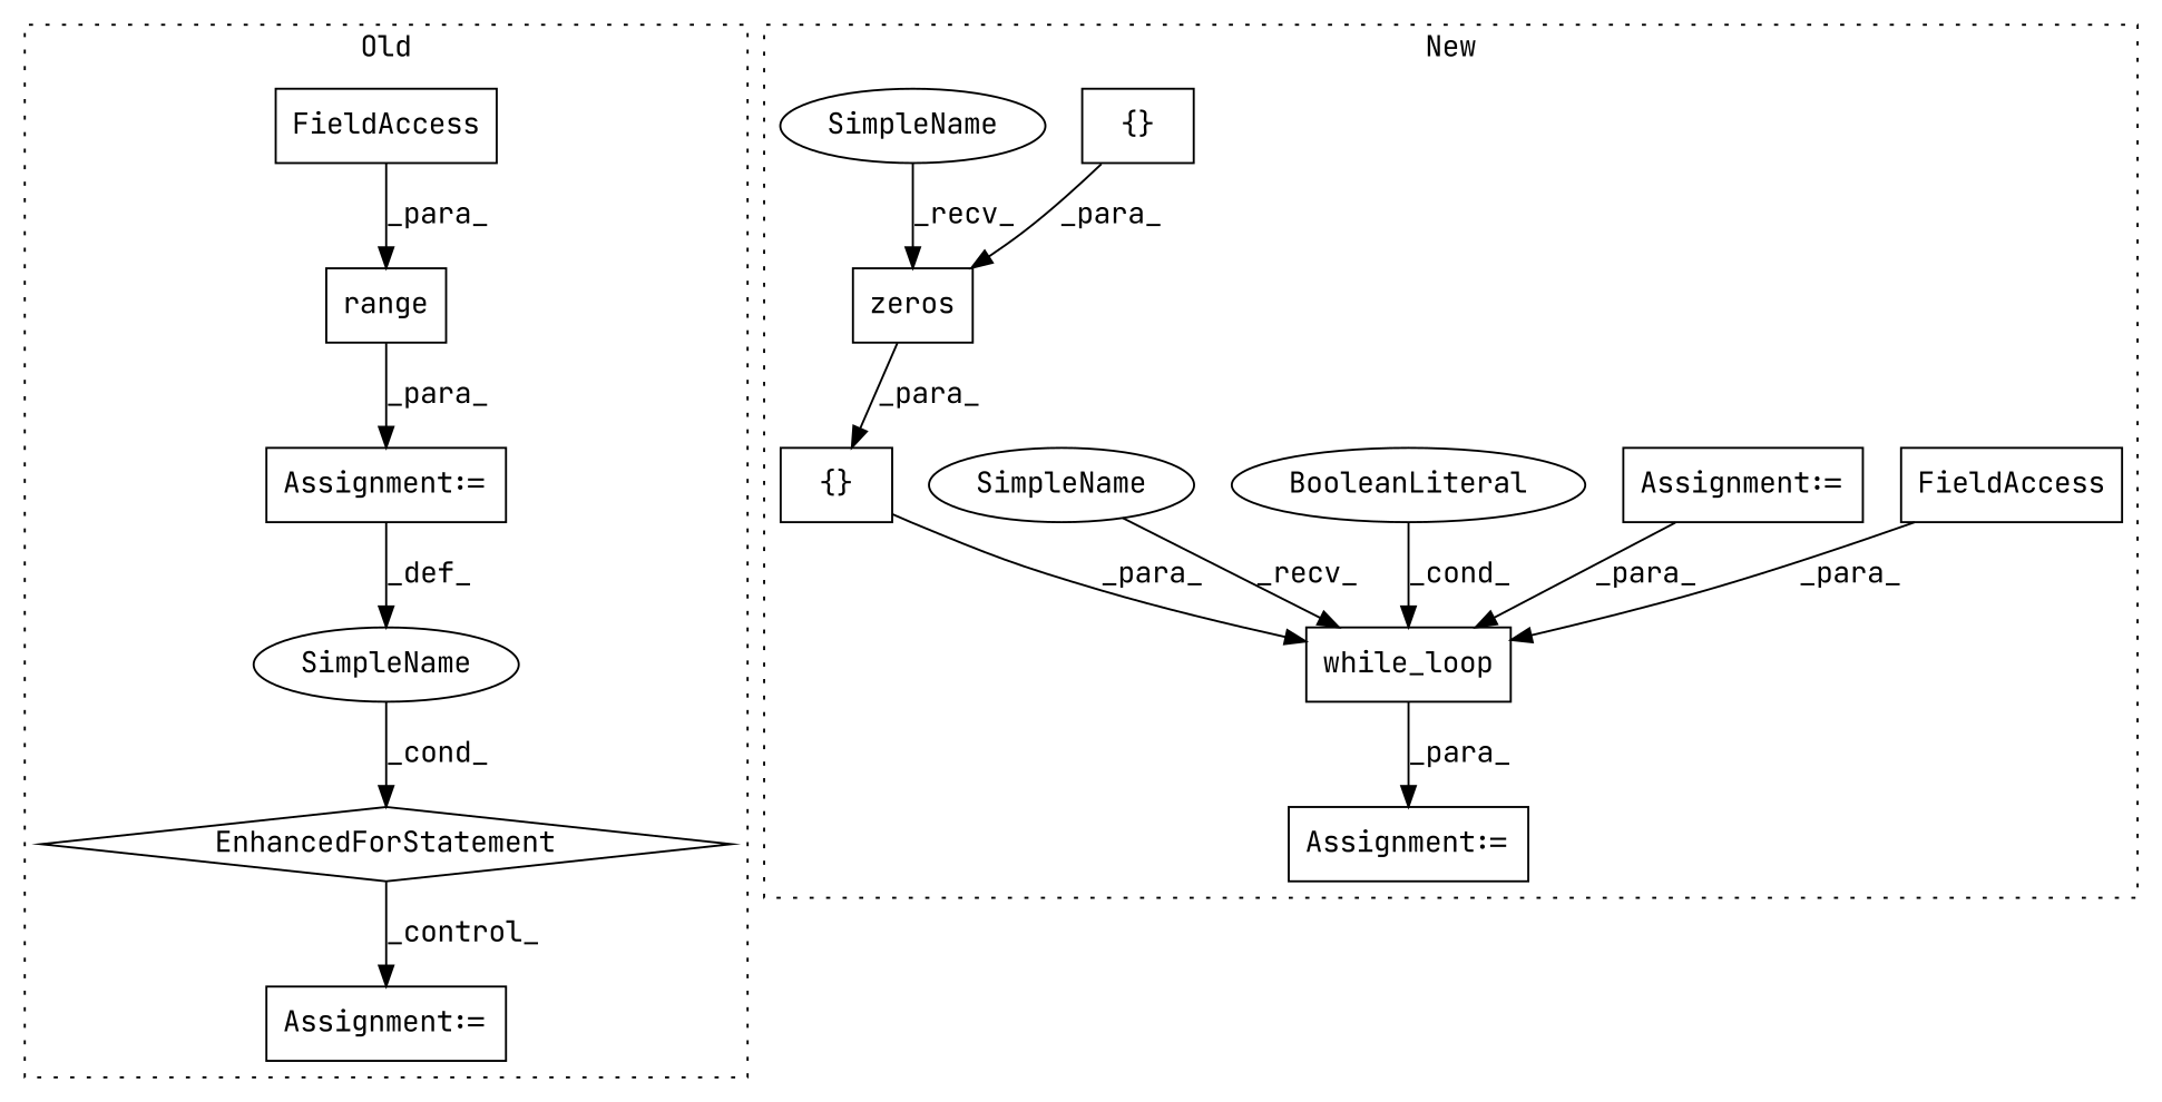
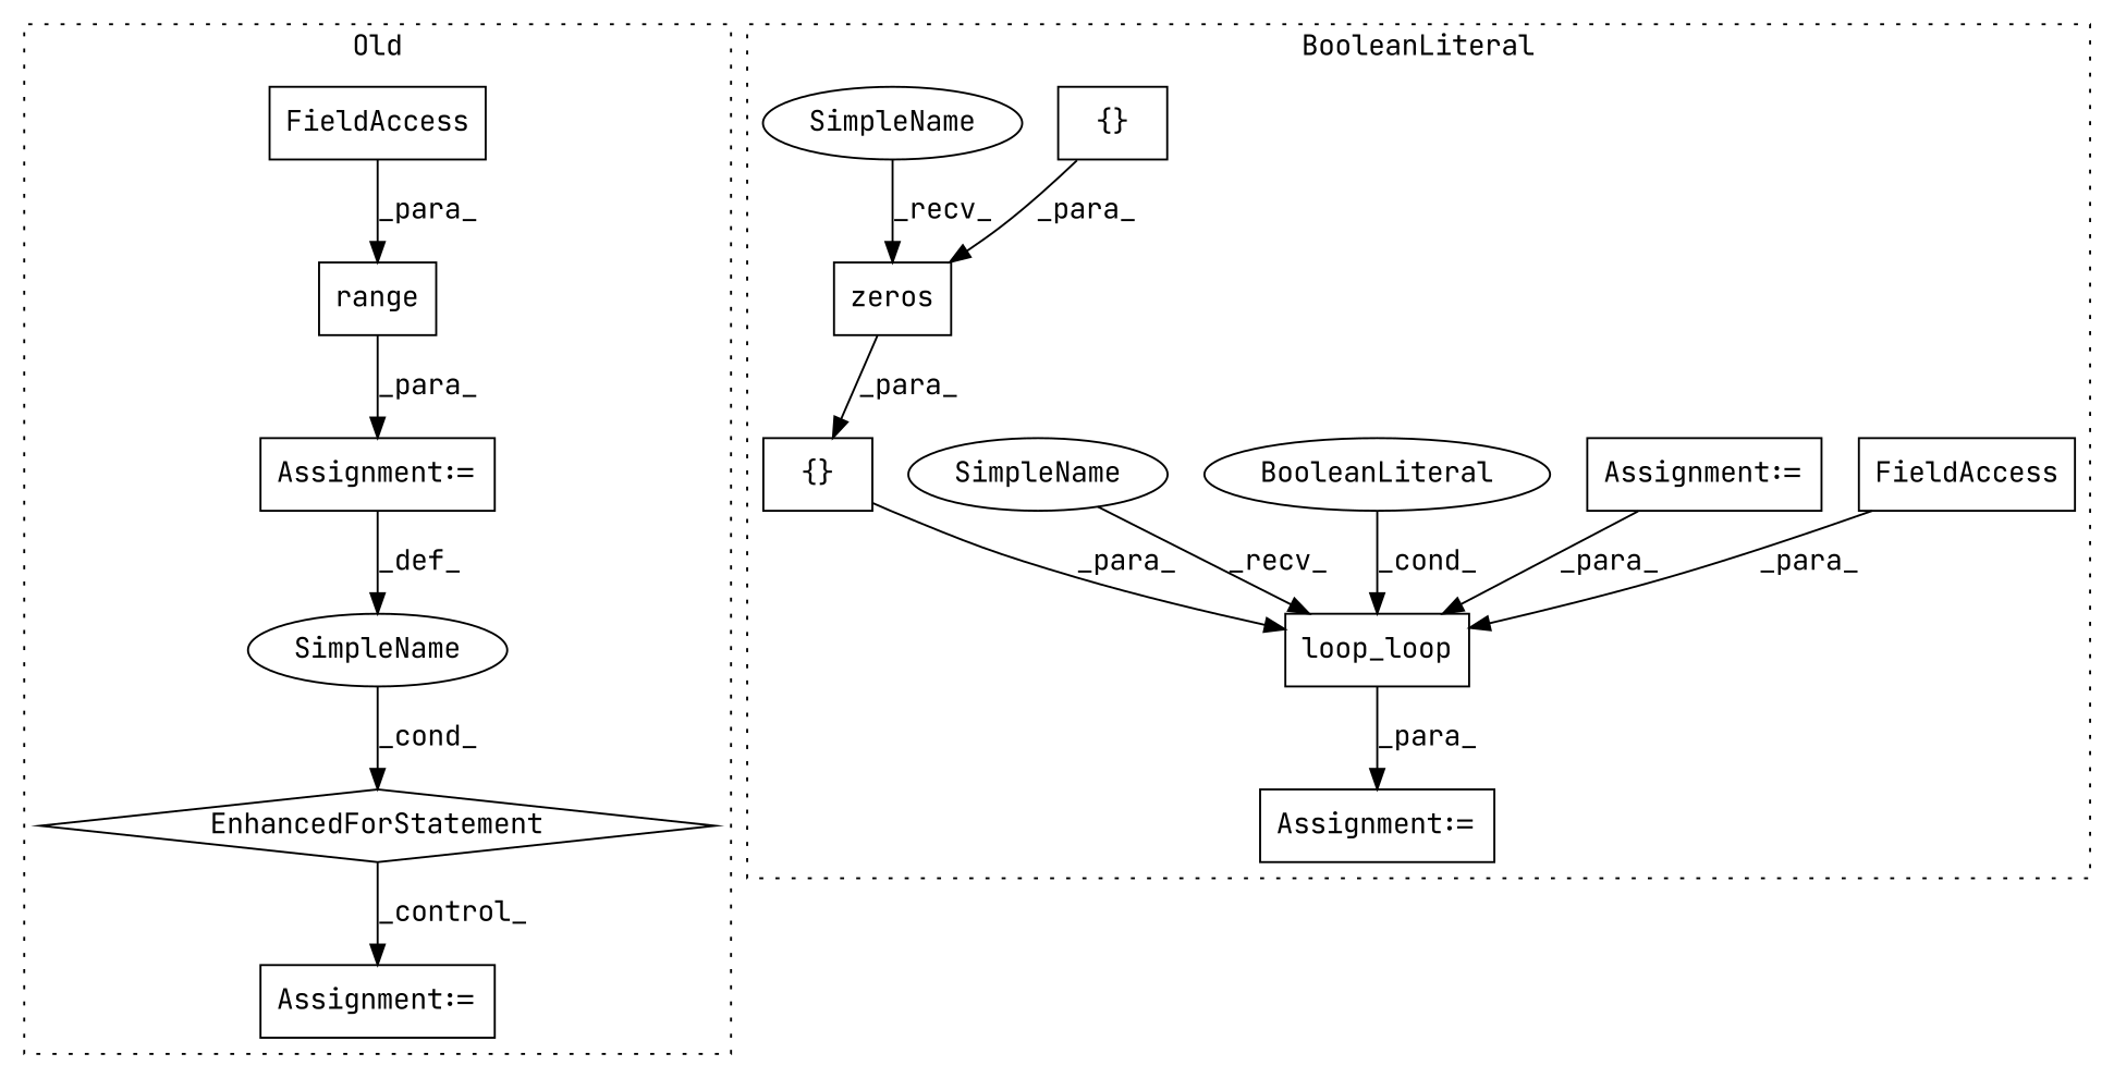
  digraph {
    fontname="JetBrains Mono"
    node [a=7 fontname="JetBrains Mono" l=2 s="29504,29584" shape=box]
    edge [fontname="JetBrains Mono"]
    n1 [a=32 l="6,1" label=range s="29565,29583"]
    n2 [l="53,2" label="Assignment:="]
    n3 [a=70 l="53,2" label=EnhancedForStatement shape=diamond]
    n4 [a=42 l=1 label=SimpleName s=29561 shape=ellipse]
    n5 [l=1 label="Assignment:=" s=29597]
    n6 [a=22 l=12 label=FieldAccess s=29571]
-   n7 [a=32 l="11,1" label=while_loop s="30643,30706"]
+   n7 [a=32 l="11,1" label=loop_loop s="30643,30706"]
    n8 [a=22 l=4 label=FieldAccess s=30659]
    n9 [label="Assignment:=" s=30638]
    n10 [l=1 label="Assignment:=" s=30385]
    n11 [a=4 label="{}" s=30692]
    n12 [a=9 l=5 label=BooleanLiteral s=30701 shape=ellipse]
    n13 [a=4 l="1,1" label="{}" s="30673,30699"]
    n14 [a=32 l="6,1" label=zeros s="30677,30694"]
    n15 [a=42 label=SimpleName s=30640 shape=ellipse]
    n16 [a=42 label=SimpleName s=30674 shape=ellipse]
    subgraph cluster_1 {
      label=Old
      style=dotted
      n1
      n2
      n3
      n4
      n5
      n6
    }
    subgraph cluster_2 {
-     label=New
+     label=BooleanLiteral
      style=dotted
      n7
      n8
      n9
      n10
      n11
      n12
      n13
      n14
      n15
      n16
    }
    n1 -> n2 [label=_para_]
    n2 -> n4 [label=_def_]
    n3 -> n5 [label=_control_]
    n4 -> n3 [label=_cond_]
    n6 -> n1 [label=_para_]
    n7 -> n9 [label=_para_]
    n8 -> n7 [label=_para_]
    n10 -> n7 [label=_para_]
    n11 -> n14 [label=_para_]
    n12 -> n7 [label=_cond_]
    n13 -> n7 [label=_para_]
    n14 -> n13 [label=_para_]
    n15 -> n7 [label=_recv_]
    n16 -> n14 [label=_recv_]
  }
